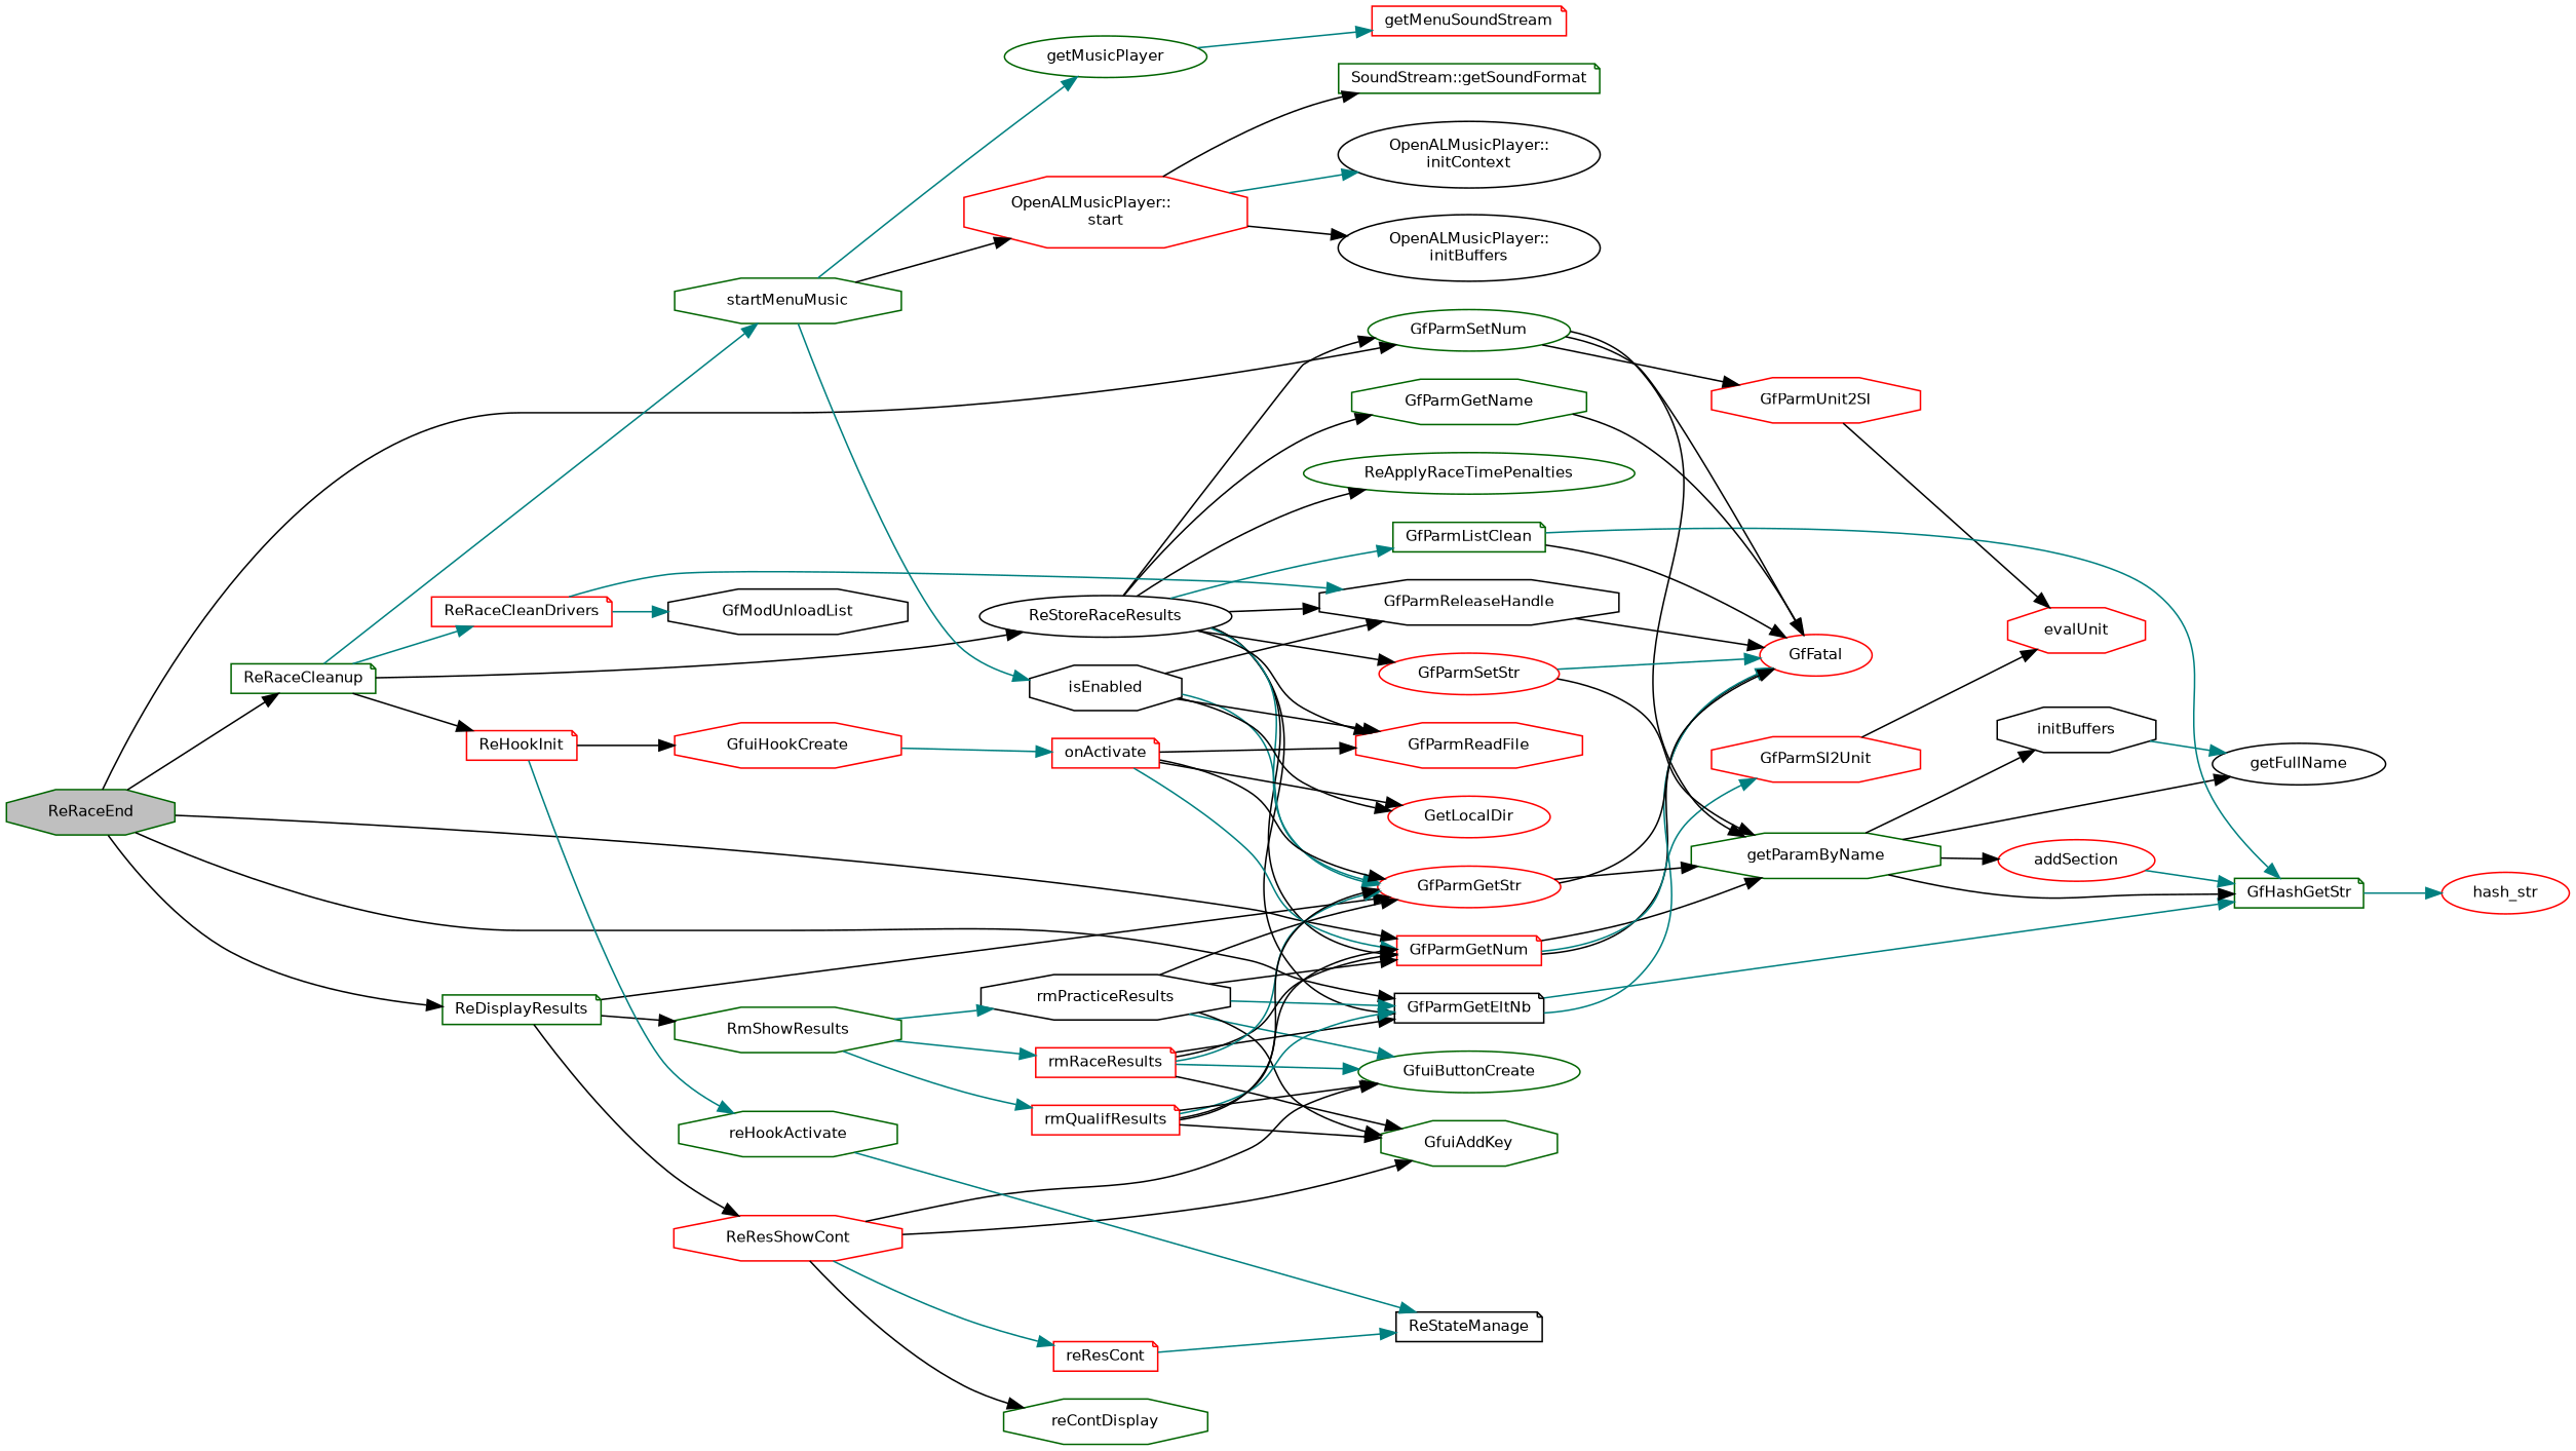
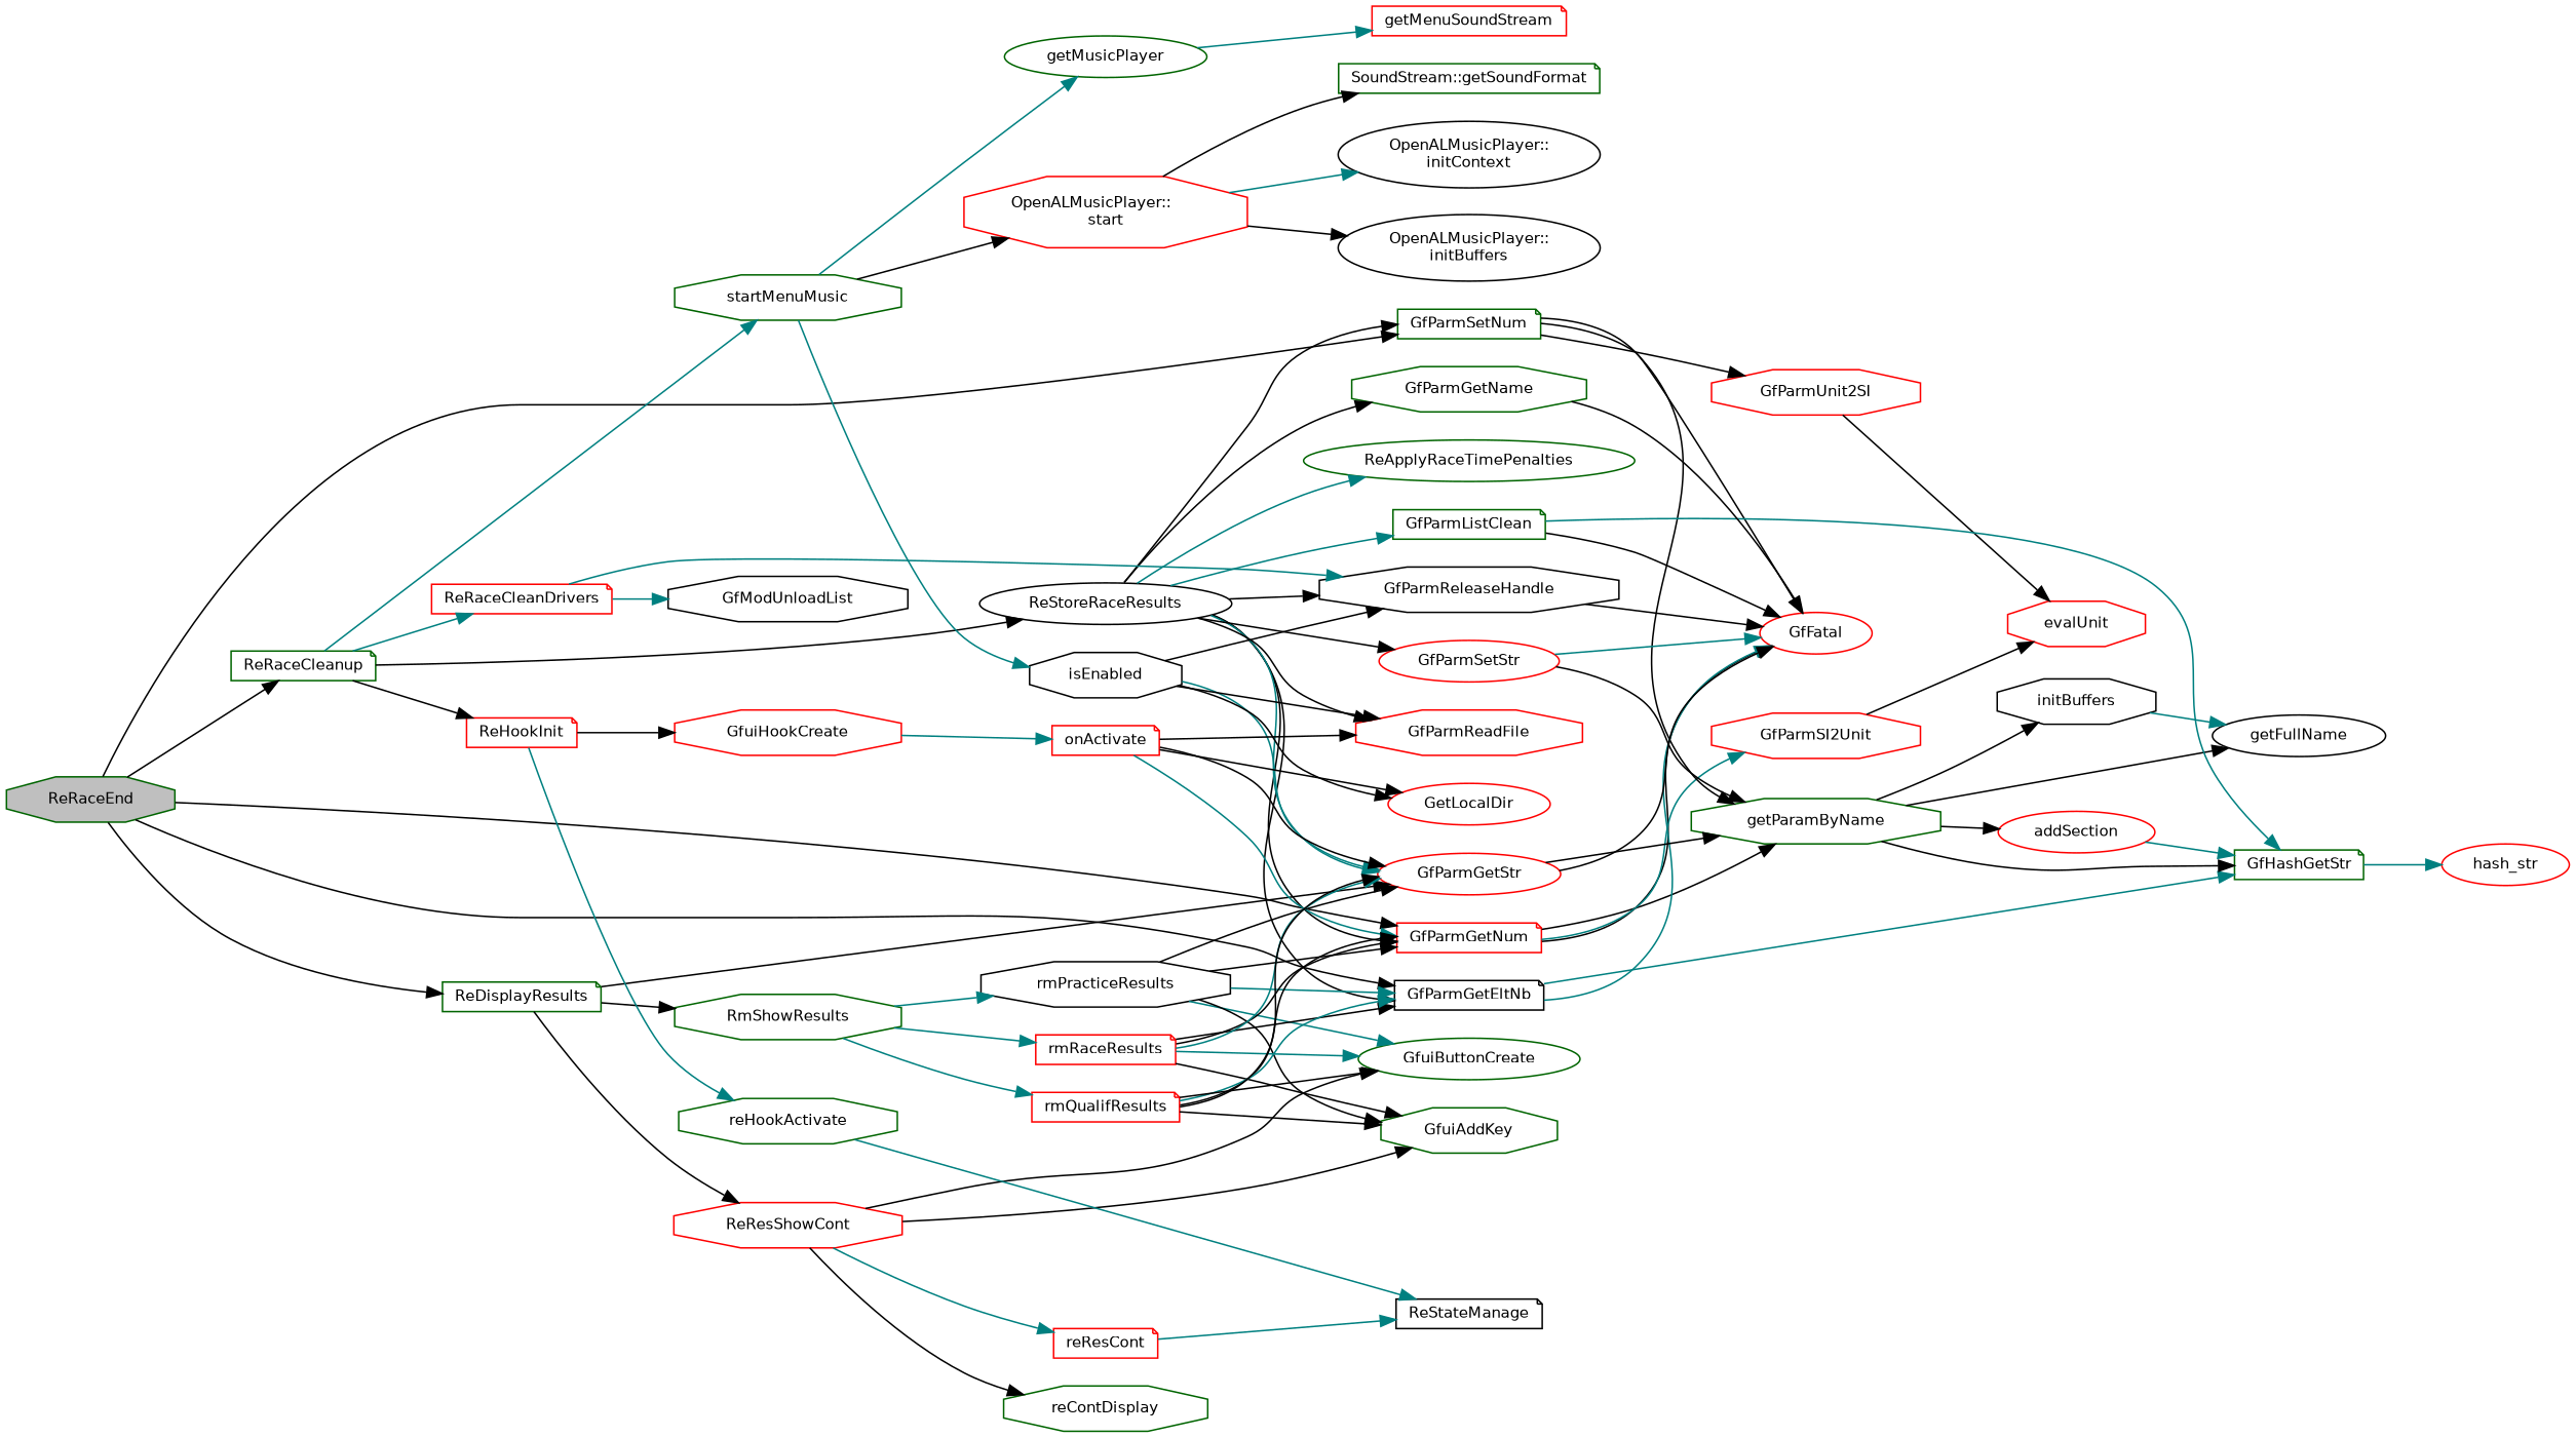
  digraph {
    rankdir=LR
    node [color=red fillcolor=white fontname=Helvetica fontsize=10 shape=octagon style=filled]
    edge [color=black fontname=Helvetica fontsize=10 labelfontname=Helvetica labelfontsize=10 style=solid]
    n1 [color=darkgreen fillcolor=grey75 fontcolor=black height=0.2 label=ReRaceEnd width=0.4]
    n2 [color=darkgreen height=0.2 label=ReRaceCleanup shape=note width=0.4]
    n3 [height=0.2 label=GfParmGetNum shape=note width=0.4]
-   n4 [color=darkgreen height=0.2 label=GfParmSetNum shape=ellipse width=0.4]
+   n4 [color=darkgreen height=0.2 label=GfParmSetNum shape=note width=0.4]
    n5 [color=black height=0.2 label=GfParmGetEltNb shape=note width=0.4]
    n6 [color=darkgreen height=0.2 label=ReDisplayResults shape=note width=0.4]
    n7 [height=0.2 label=ReHookInit shape=note width=0.4]
    n8 [color=darkgreen height=0.2 label=startMenuMusic width=0.4]
    n9 [color=black height=0.2 label=ReStoreRaceResults shape=ellipse width=0.4]
    n10 [height=0.2 label=ReRaceCleanDrivers shape=note width=0.4]
    n11 [height=0.2 label=GfFatal shape=ellipse width=0.4]
    n12 [color=darkgreen height=0.2 label=getParamByName width=0.4]
    n13 [height=0.2 label=GfParmSI2Unit width=0.4]
    n14 [height=0.2 label=GfParmUnit2SI width=0.4]
    n15 [color=darkgreen height=0.2 label=GfHashGetStr shape=note width=0.4]
    n16 [height=0.2 label=GfParmGetStr shape=ellipse width=0.4]
    n17 [color=darkgreen height=0.2 label=RmShowResults width=0.4]
    n18 [height=0.2 label=ReResShowCont width=0.4]
    n19 [height=0.2 label=GfuiHookCreate width=0.4]
    n20 [color=darkgreen height=0.2 label=reHookActivate width=0.4]
    n21 [color=black height=0.2 label=isEnabled width=0.4]
    n22 [color=darkgreen height=0.2 label=getMusicPlayer shape=ellipse width=0.4]
    n23 [height=0.2 label="OpenALMusicPlayer::\lstart" width=0.4]
    n24 [height=0.2 label=GfParmReadFile width=0.4]
    n25 [color=black height=0.2 label=GfParmReleaseHandle width=0.4]
    n26 [color=darkgreen height=0.2 label=GfParmListClean shape=note width=0.4]
    n27 [color=darkgreen height=0.2 label=ReApplyRaceTimePenalties shape=ellipse width=0.4]
    n28 [height=0.2 label=GfParmSetStr shape=ellipse width=0.4]
    n29 [color=darkgreen height=0.2 label=GfParmGetName width=0.4]
    n30 [color=black height=0.2 label=GfModUnloadList width=0.4]
    n31 [height=0.2 label=onActivate shape=note width=0.4]
    n32 [color=black height=0.2 label=ReStateManage shape=note width=0.4]
    n33 [height=0.2 label=GetLocalDir shape=ellipse width=0.4]
    n34 [color=black height=0.2 label=getFullName shape=ellipse width=0.4]
    n35 [height=0.2 label=addSection shape=ellipse width=0.4]
    n36 [color=black height=0.2 label=initBuffers width=0.4]
    n37 [height=0.2 label=hash_str shape=ellipse width=0.4]
    n38 [height=0.2 label=evalUnit width=0.4]
    n39 [height=0.2 label=getMenuSoundStream shape=note width=0.4]
    n40 [color=darkgreen height=0.2 label="SoundStream::getSoundFormat" shape=note width=0.4]
    n41 [color=black height=0.2 label="OpenALMusicPlayer::\linitContext" shape=ellipse width=0.4]
    n42 [color=black height=0.2 label="OpenALMusicPlayer::\linitBuffers" shape=ellipse width=0.4]
    n43 [color=black height=0.2 label=rmPracticeResults width=0.4]
    n44 [height=0.2 label=rmRaceResults shape=note width=0.4]
    n45 [height=0.2 label=rmQualifResults shape=note width=0.4]
    n46 [color=darkgreen height=0.2 label=GfuiButtonCreate shape=ellipse width=0.4]
    n47 [color=darkgreen height=0.2 label=GfuiAddKey width=0.4]
    n48 [height=0.2 label=reResCont shape=note width=0.4]
    n49 [color=darkgreen height=0.2 label=reContDisplay width=0.4]
    n1 -> n2
    n1 -> n3
    n1 -> n4
    n1 -> n5
    n1 -> n6
    n2 -> n7
    n2 -> n8 [color=teal]
    n2 -> n9
    n2 -> n10 [color=teal]
    n3 -> n11
    n3 -> n12
    n3 -> n13 [color=teal]
    n4 -> n11
    n4 -> n12
    n4 -> n14
    n5 -> n11 [color=teal]
    n5 -> n15 [color=teal]
    n6 -> n16
    n6 -> n17
    n6 -> n18
    n7 -> n19
    n7 -> n20 [color=teal]
    n8 -> n21 [color=teal]
    n8 -> n22 [color=teal]
    n8 -> n23
    n9 -> n3
    n9 -> n4
    n9 -> n5
    n9 -> n16 [color=teal]
    n9 -> n24
    n9 -> n25
    n9 -> n26 [color=teal]
-   n9 -> n27
+   n9 -> n27 [color=teal]
    n9 -> n28
    n9 -> n29
    n10 -> n25 [color=teal]
    n10 -> n30 [color=teal]
    n12 -> n15
    n12 -> n34
    n12 -> n35
    n12 -> n36
    n13 -> n38
    n14 -> n38
    n15 -> n37 [color=teal]
    n16 -> n11
    n16 -> n12
    n17 -> n43 [color=teal]
    n17 -> n44 [color=teal]
    n17 -> n45 [color=teal]
    n18 -> n46
    n18 -> n47
    n18 -> n48 [color=teal]
    n18 -> n49
    n19 -> n31 [color=teal]
    n20 -> n32 [color=teal]
    n21 -> n16 [color=teal]
    n21 -> n24
    n21 -> n25
    n21 -> n33
    n22 -> n39 [color=teal]
    n23 -> n40
    n23 -> n41 [color=teal]
    n23 -> n42
    n25 -> n11
    n26 -> n11
    n26 -> n15 [color=teal]
    n28 -> n11 [color=teal]
    n28 -> n12
    n29 -> n11
    n31 -> n3 [color=teal]
    n31 -> n16
    n31 -> n24
    n31 -> n33
    n35 -> n15 [color=teal]
    n36 -> n34 [color=teal]
    n43 -> n3
    n43 -> n5 [color=teal]
    n43 -> n16
    n43 -> n46 [color=teal]
    n43 -> n47
    n44 -> n3
    n44 -> n5
    n44 -> n16 [color=teal]
    n44 -> n46 [color=teal]
    n44 -> n47
    n45 -> n3
    n45 -> n5 [color=teal]
    n45 -> n16
    n45 -> n46
    n45 -> n47
    n48 -> n32 [color=teal]
  }
